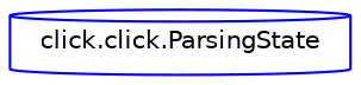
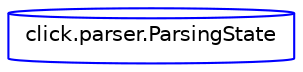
  digraph {
    rankdir=LR
-   n1 [color=blue fillcolor=white fontname=Helvetica fontsize=10 height=0.2 label="click.click.ParsingState" shape=cylinder style=filled width=0.4]
+   n1 [color=blue fillcolor=white fontname=Helvetica fontsize=10 height=0.2 label="click.parser.ParsingState" shape=cylinder style=filled width=0.4]
  }
